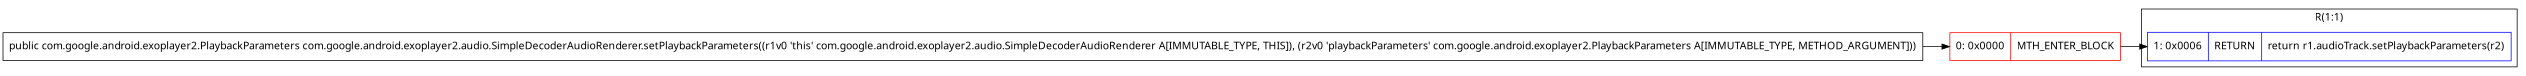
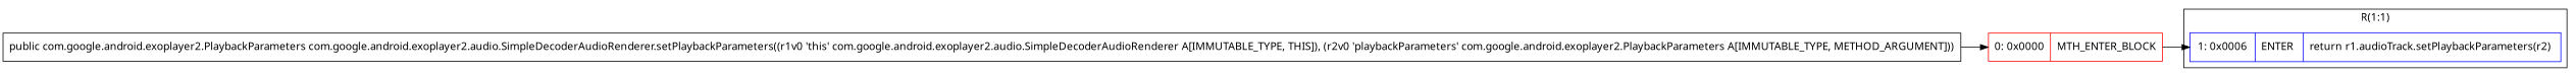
  digraph {
    rankdir=LR
    fontname="Noto Sans"
    node [shape=record fontname="Noto Sans"]
    edge [fontname="Noto Sans"]
-   n1 [color=blue label="{1\:\ 0x0006|RETURN\l|return r1.audioTrack.setPlaybackParameters(r2)\l}"]
+   n1 [color=blue label="{1\:\ 0x0006|ENTER\l|return r1.audioTrack.setPlaybackParameters(r2)\l}"]
    n2 [color=red label="{0\:\ 0x0000|MTH_ENTER_BLOCK\l}"]
    n3 [label="{public com.google.android.exoplayer2.PlaybackParameters com.google.android.exoplayer2.audio.SimpleDecoderAudioRenderer.setPlaybackParameters((r1v0 'this' com.google.android.exoplayer2.audio.SimpleDecoderAudioRenderer A[IMMUTABLE_TYPE, THIS]), (r2v0 'playbackParameters' com.google.android.exoplayer2.PlaybackParameters A[IMMUTABLE_TYPE, METHOD_ARGUMENT])) }"]
    subgraph cluster_1 {
      label="R(1:1)"
      n1
    }
    n2 -> n1
    n3 -> n2
  }
